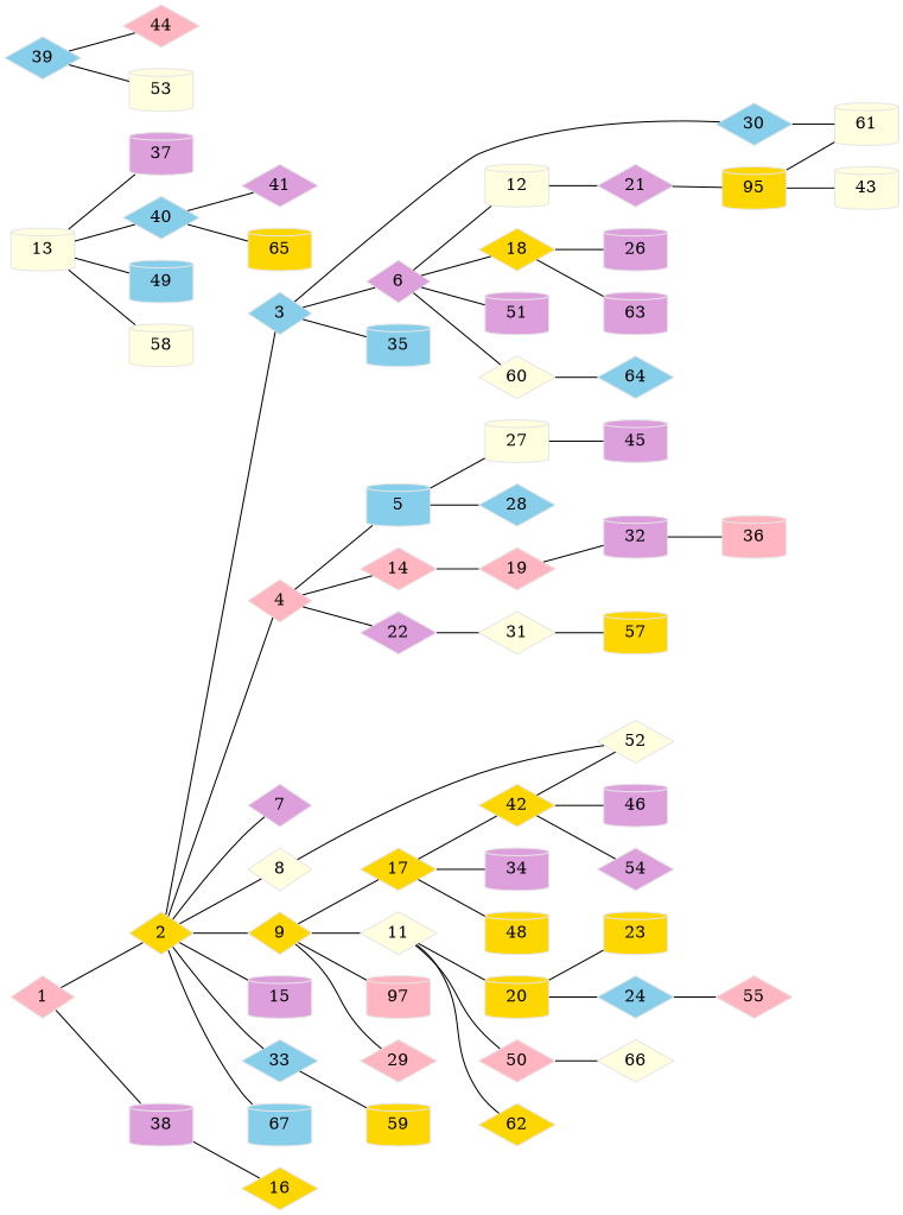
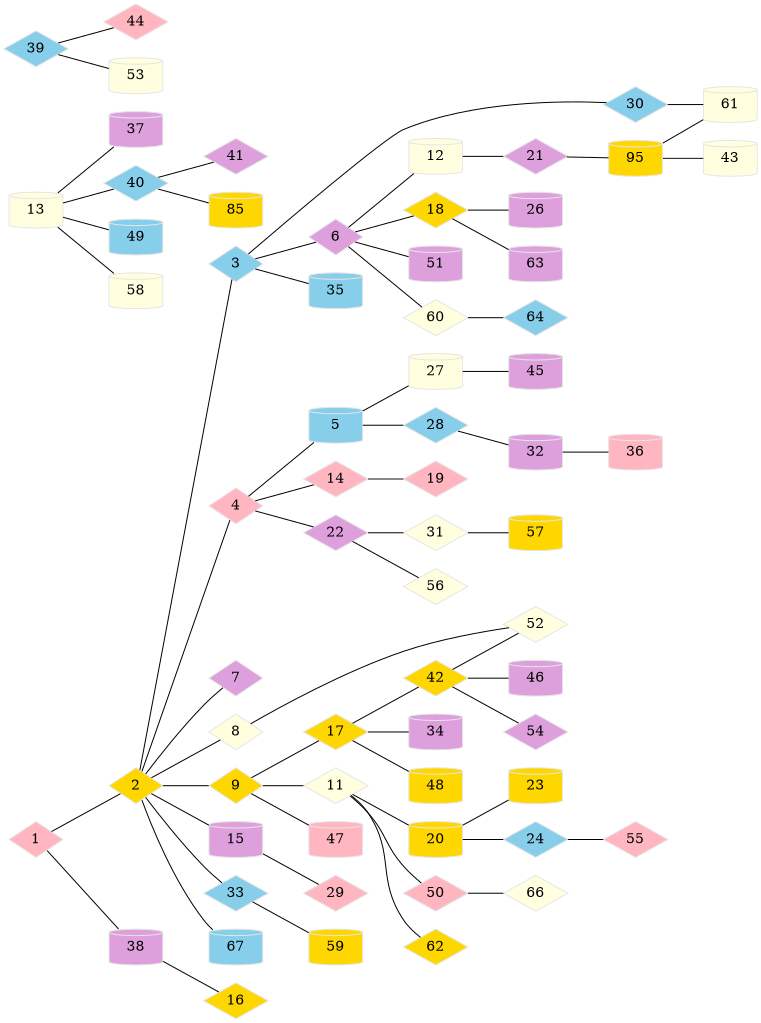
  graph {
    rankdir=LR
    node [color=gray90 fillcolor=plum shape=diamond style=filled]
    1 [fillcolor=lightpink]
    2 [fillcolor=gold]
    38 [shape=cylinder]
    3 [fillcolor=skyblue]
    4 [fillcolor=lightpink]
    7
    8 [fillcolor=lightyellow]
    9 [fillcolor=gold]
    15 [shape=cylinder]
    33 [fillcolor=skyblue]
    67 [fillcolor=skyblue shape=cylinder]
    16 [fillcolor=gold]
    6
    30 [fillcolor=skyblue]
    35 [fillcolor=skyblue shape=cylinder]
    5 [fillcolor=skyblue shape=cylinder]
    14 [fillcolor=lightpink]
    22
    52 [fillcolor=lightyellow]
    11 [fillcolor=lightyellow]
    17 [fillcolor=gold]
    29 [fillcolor=lightpink]
-   47 [fillcolor=lightpink shape=cylinder label=97]
+   47 [fillcolor=lightpink shape=cylinder]
    59 [fillcolor=gold shape=cylinder]
    12 [fillcolor=lightyellow shape=cylinder]
    18 [fillcolor=gold]
    51 [shape=cylinder]
    60 [fillcolor=lightyellow]
    61 [fillcolor=lightyellow shape=cylinder]
    27 [fillcolor=lightyellow shape=cylinder]
    28 [fillcolor=skyblue]
    19 [fillcolor=lightpink]
    31 [fillcolor=lightyellow]
+   56 [fillcolor=lightyellow]
    45 [shape=cylinder]
    21
    26 [shape=cylinder]
    63 [shape=cylinder]
    64 [fillcolor=skyblue]
    20 [fillcolor=gold shape=cylinder]
    50 [fillcolor=lightpink]
    62 [fillcolor=gold]
    34 [shape=cylinder]
    42 [fillcolor=gold]
    48 [fillcolor=gold shape=cylinder]
    13 [fillcolor=lightyellow shape=cylinder]
    37 [shape=cylinder]
    40 [fillcolor=skyblue]
    49 [fillcolor=skyblue shape=cylinder]
    58 [fillcolor=lightyellow shape=cylinder]
    23 [fillcolor=gold shape=cylinder]
    24 [fillcolor=skyblue]
    66 [fillcolor=lightyellow]
    n54 [fillcolor=gold label=95 shape=cylinder]
    41
-   65 [fillcolor=gold shape=cylinder]
+   65 [fillcolor=gold shape=cylinder label=85]
    32 [shape=cylinder]
    46 [shape=cylinder]
    54
    36 [fillcolor=lightpink shape=cylinder]
    55 [fillcolor=lightpink]
    43 [fillcolor=lightyellow shape=cylinder]
    57 [fillcolor=gold shape=cylinder]
    39 [fillcolor=skyblue]
    44 [fillcolor=lightpink]
    53 [fillcolor=lightyellow shape=cylinder]
    1 -- 2
    1 -- 38
    2 -- 3
    2 -- 4
    2 -- 7
    2 -- 8
    2 -- 9
    2 -- 15
    2 -- 33
    2 -- 67
    38 -- 16
    3 -- 6
    3 -- 30
    3 -- 35
    4 -- 5
    4 -- 14
    4 -- 22
    8 -- 52
    9 -- 11
    9 -- 17
-   9 -- 29
+   15 -- 29
    9 -- 47
    33 -- 59
    6 -- 12
    6 -- 18
    6 -- 51
    6 -- 60
    30 -- 61
    5 -- 27
    5 -- 28
    14 -- 19
    22 -- 31
+   22 -- 56
    11 -- 20
    11 -- 50
    11 -- 62
    17 -- 34
    17 -- 42
    17 -- 48
    12 -- 21
    18 -- 26
    18 -- 63
    60 -- 64
    27 -- 45
-   19 -- 32
+   28 -- 32
    31 -- 57
    21 -- n54
    20 -- 23
    20 -- 24
    50 -- 66
    42 -- 52
    42 -- 46
    42 -- 54
    13 -- 37
    13 -- 40
    13 -- 49
    13 -- 58
    40 -- 41
    40 -- 65
    24 -- 55
    n54 -- 61
    n54 -- 43
    32 -- 36
    39 -- 44
    39 -- 53
  }
